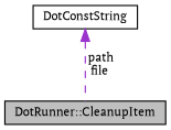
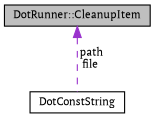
  digraph {
    fontname="PT Serif"
    node [color=black fontname="PT Serif" fontsize=10 shape=record style=filled]
    n1 [fillcolor=grey75 fontcolor=black height=0.2 label="DotRunner::CleanupItem" width=0.4]
    n2 [fillcolor=white height=0.2 label=DotConstString width=0.4]
-   n2 -> n1 [color=darkorchid3 dir=back fontname="PT Serif" fontsize=10 label=" path\nfile" labelfontname=Helvetica labelfontsize=10 style=dashed]
+   n1 -> n2 [color=darkorchid3 dir=back fontname="PT Serif" fontsize=10 label=" path\nfile" labelfontname=Helvetica labelfontsize=10 style=dashed]
  }
